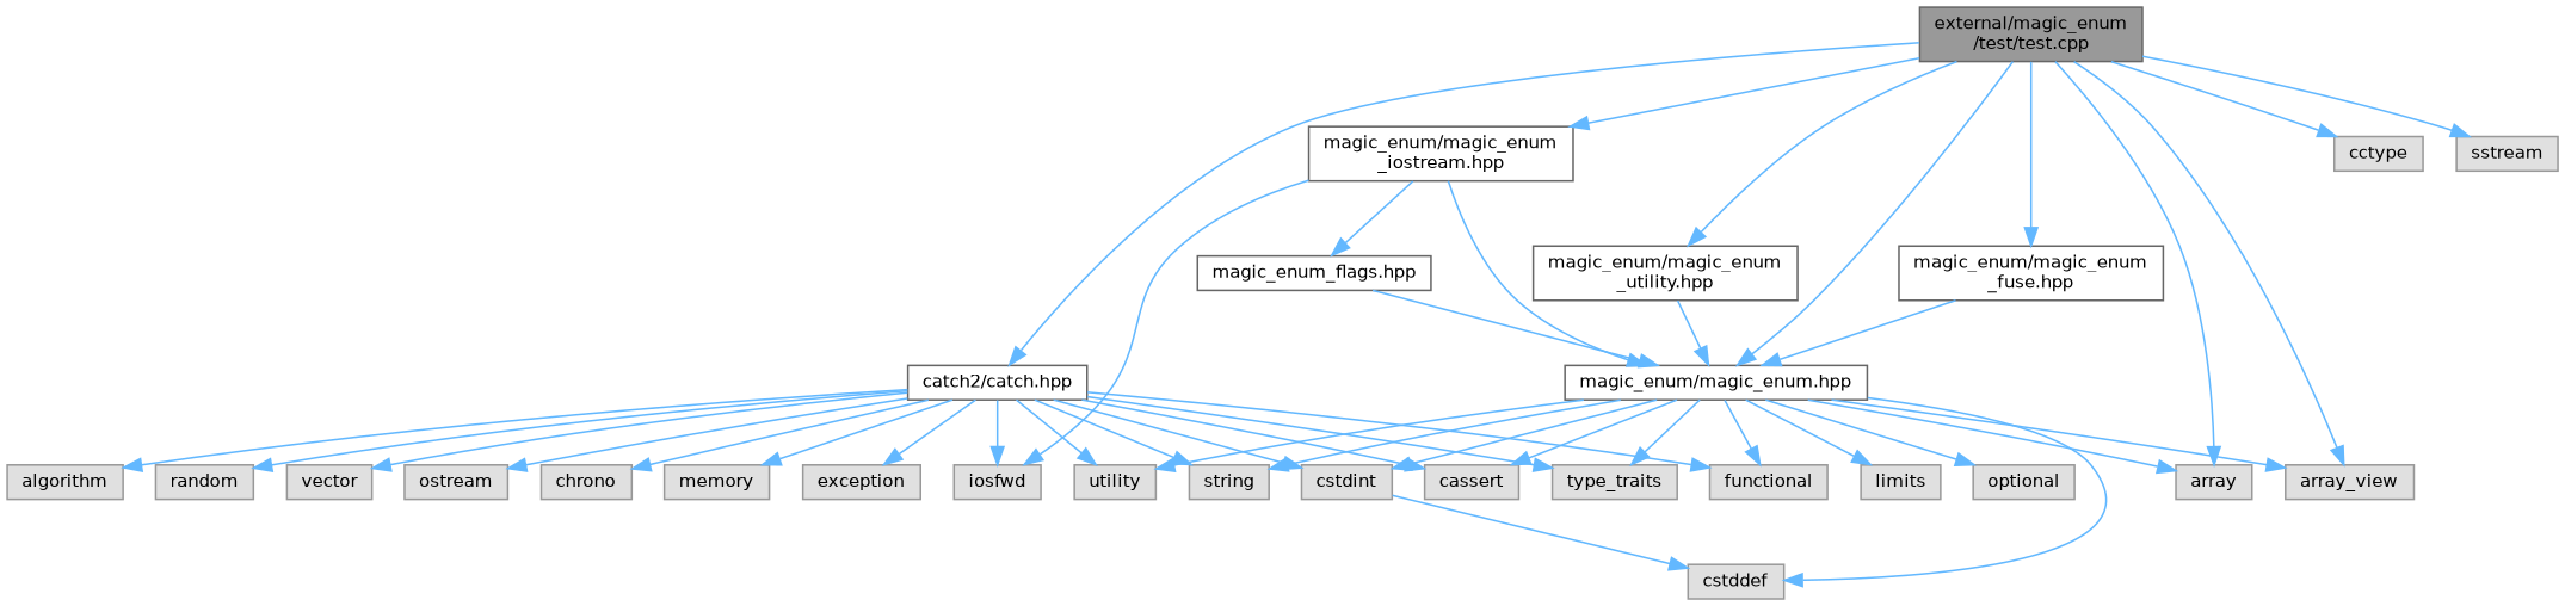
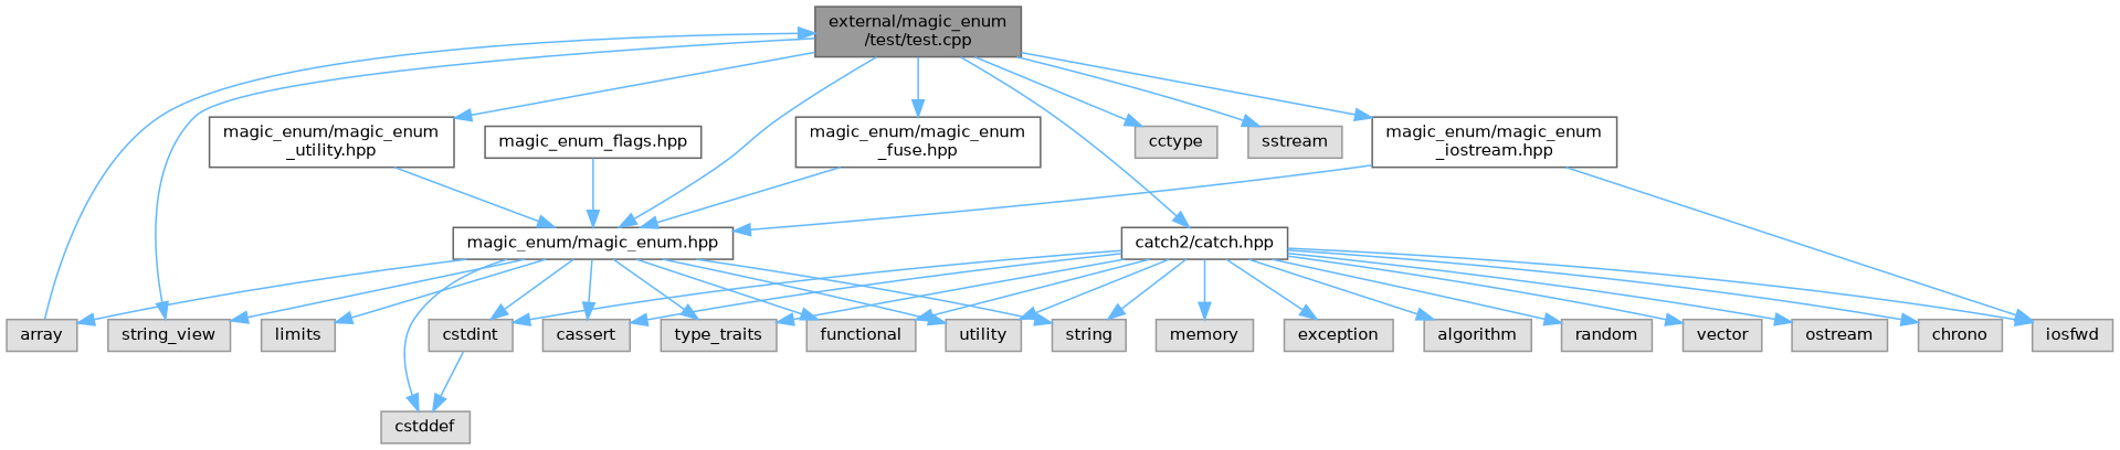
  digraph {
    node [color=grey60 fillcolor="#E0E0E0" fontname=Helvetica fontsize=10 shape=box style=filled]
    edge [color=steelblue1 fontname=Helvetica fontsize=10 labelfontname=Helvetica labelfontsize=10 style=solid]
    n1 [color=gray40 fillcolor=grey60 fontcolor=black height=0.2 label="external/magic_enum\l/test/test.cpp" width=0.4]
    n2 [color=grey40 fillcolor=white height=0.2 label="catch2/catch.hpp" width=0.4]
    n3 [color=grey40 fillcolor=white height=0.2 label="magic_enum/magic_enum.hpp" width=0.4]
    n4 [height=0.2 label=array width=0.4]
-   n5 [height=0.2 label=array_view width=0.4]
+   n5 [height=0.2 label=string_view width=0.4]
    n6 [color=grey40 fillcolor=white height=0.2 label="magic_enum/magic_enum\l_fuse.hpp" width=0.4]
    n7 [color=grey40 fillcolor=white height=0.2 label="magic_enum/magic_enum\l_iostream.hpp" width=0.4]
    n8 [color=grey40 fillcolor=white height=0.2 label="magic_enum/magic_enum\l_utility.hpp" width=0.4]
    n9 [height=0.2 label=cctype width=0.4]
    n10 [height=0.2 label=sstream width=0.4]
    n11 [height=0.2 label=iosfwd width=0.4]
    n12 [height=0.2 label=string width=0.4]
    n13 [height=0.2 label=cstdint width=0.4]
    n14 [height=0.2 label=vector width=0.4]
    n15 [height=0.2 label=cassert width=0.4]
    n16 [height=0.2 label=type_traits width=0.4]
    n17 [height=0.2 label=ostream width=0.4]
    n18 [height=0.2 label=chrono width=0.4]
    n19 [height=0.2 label=memory width=0.4]
    n20 [height=0.2 label=exception width=0.4]
    n21 [height=0.2 label=functional width=0.4]
    n22 [height=0.2 label=algorithm width=0.4]
    n23 [height=0.2 label=utility width=0.4]
    n24 [height=0.2 label=random width=0.4]
    n25 [height=0.2 label=cstddef width=0.4]
    n26 [height=0.2 label=limits width=0.4]
-   n27 [height=0.2 label=optional width=0.4]
    n28 [color=grey40 fillcolor=white height=0.2 label="magic_enum_flags.hpp" width=0.4]
    n1 -> n2
    n1 -> n3
-   n1 -> n4
+   n4 -> n1
    n1 -> n5
    n1 -> n6
    n1 -> n7
    n1 -> n8
    n1 -> n9
    n1 -> n10
    n2 -> n11
    n2 -> n12
    n2 -> n13
    n2 -> n14
    n2 -> n15
    n2 -> n16
    n2 -> n17
    n2 -> n18
    n2 -> n19
    n2 -> n20
    n2 -> n21
    n2 -> n22
    n2 -> n23
    n2 -> n24
    n3 -> n4
    n3 -> n5
    n3 -> n12
    n3 -> n13
    n3 -> n15
    n3 -> n16
    n3 -> n21
    n3 -> n23
    n3 -> n25
    n3 -> n26
-   n3 -> n27
    n6 -> n3
    n7 -> n3
    n7 -> n11
-   n7 -> n28
    n8 -> n3
    n13 -> n25
    n28 -> n3
  }
